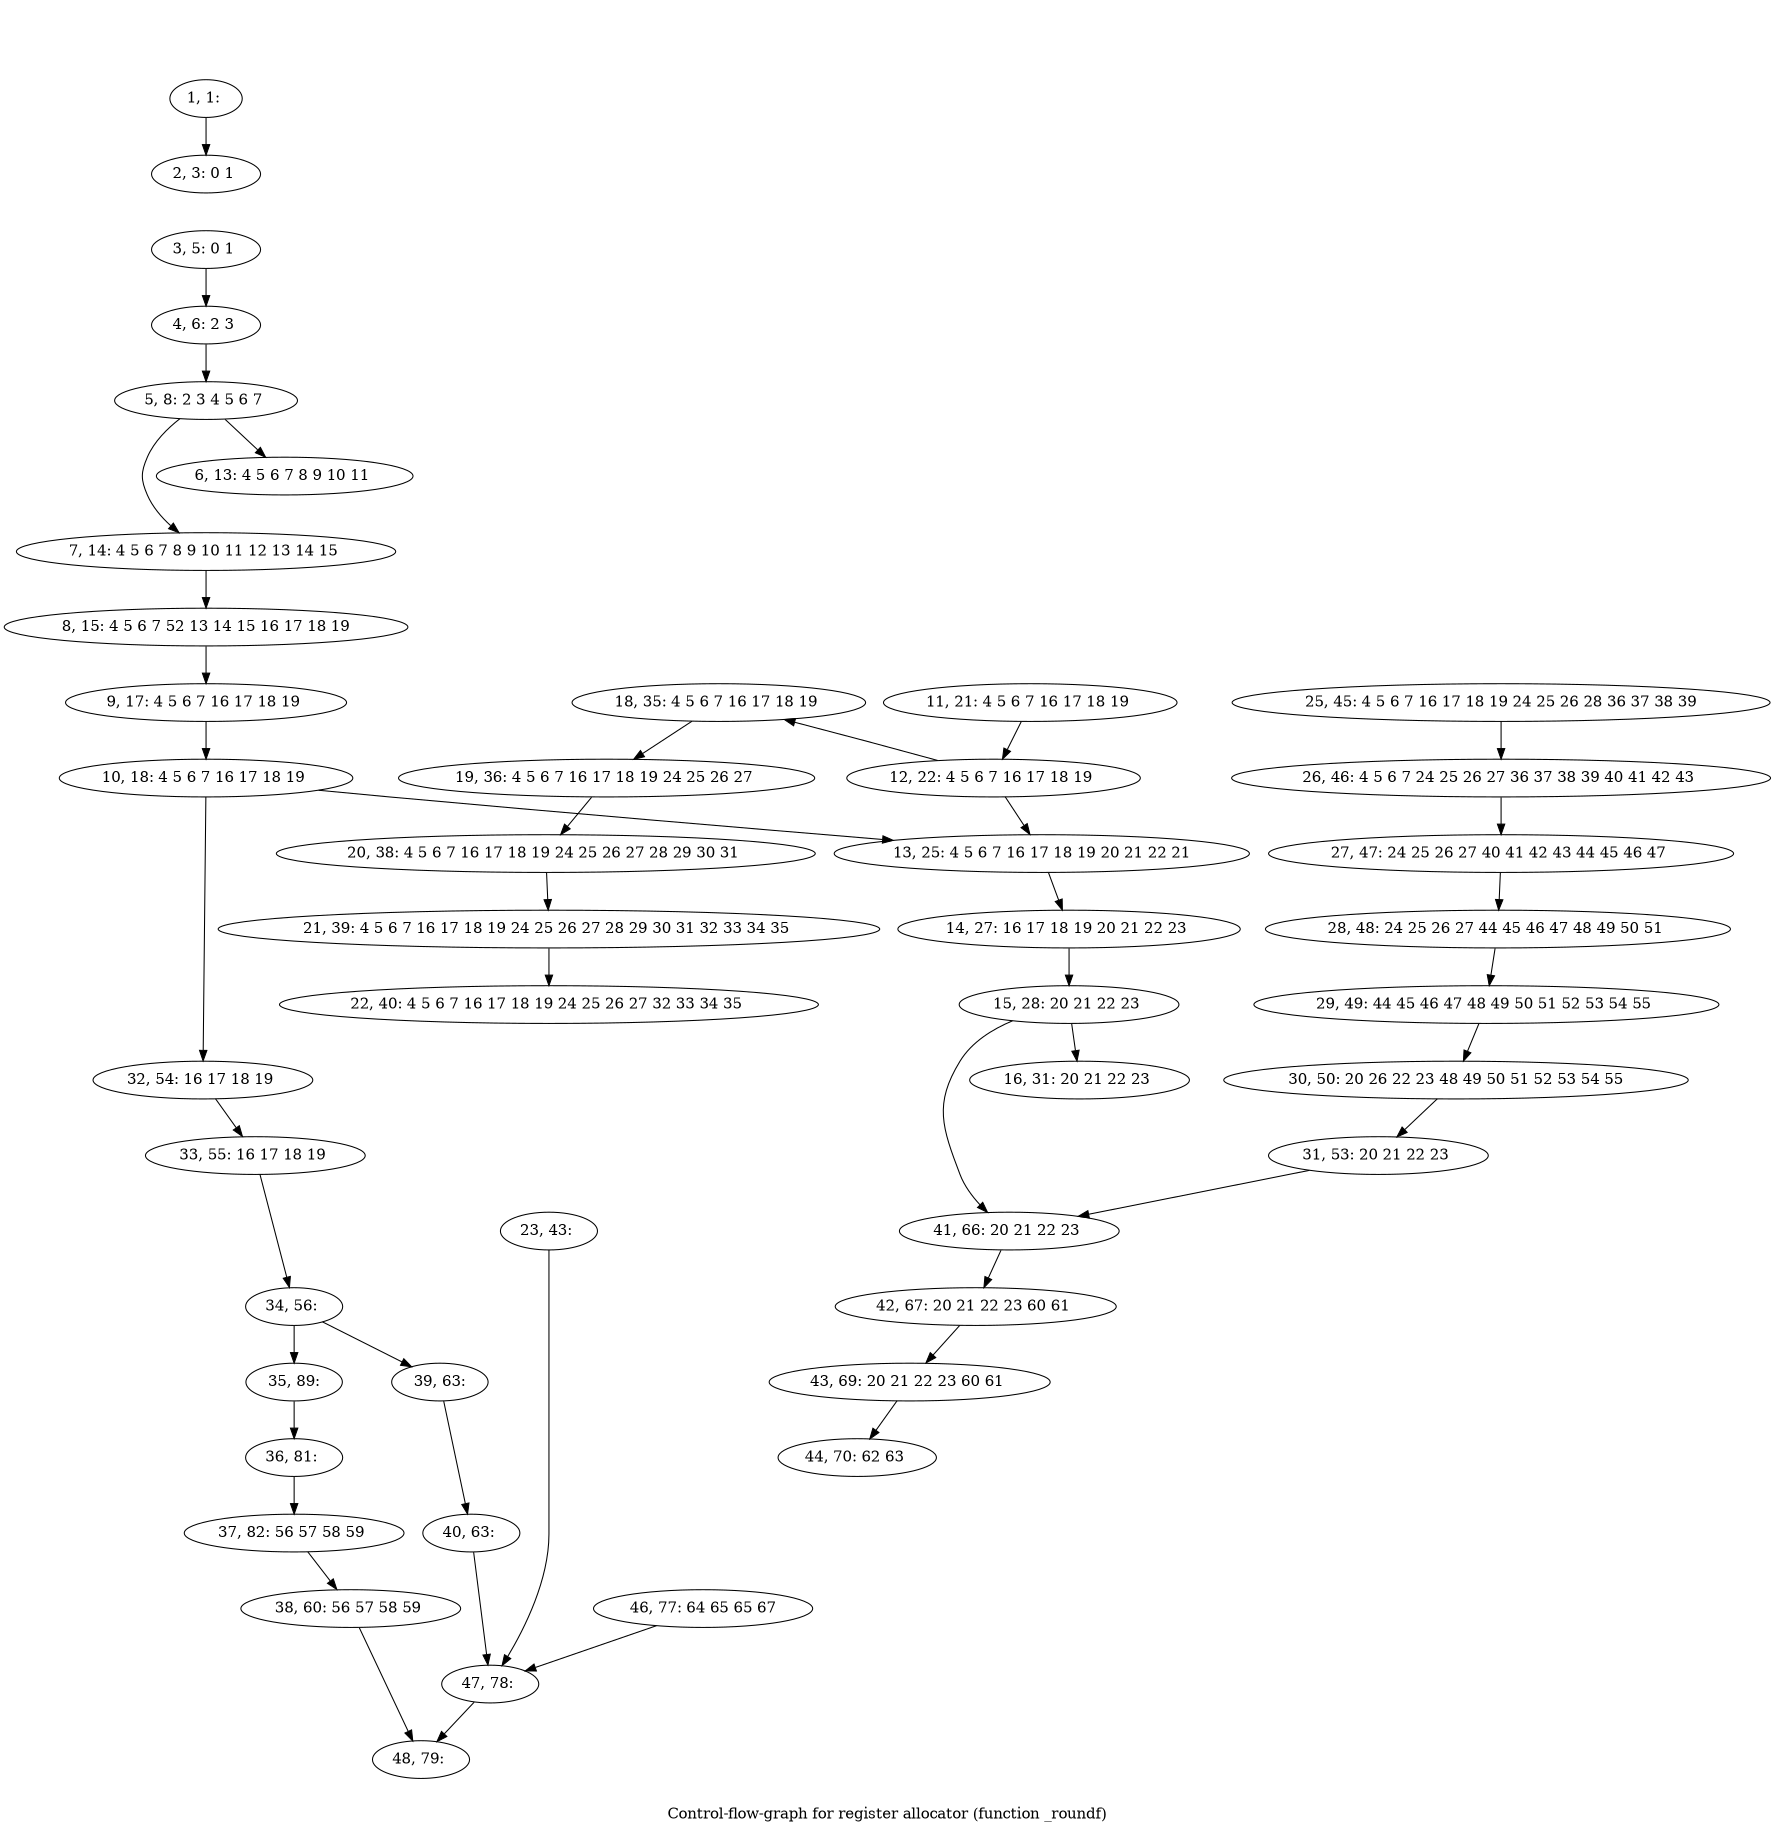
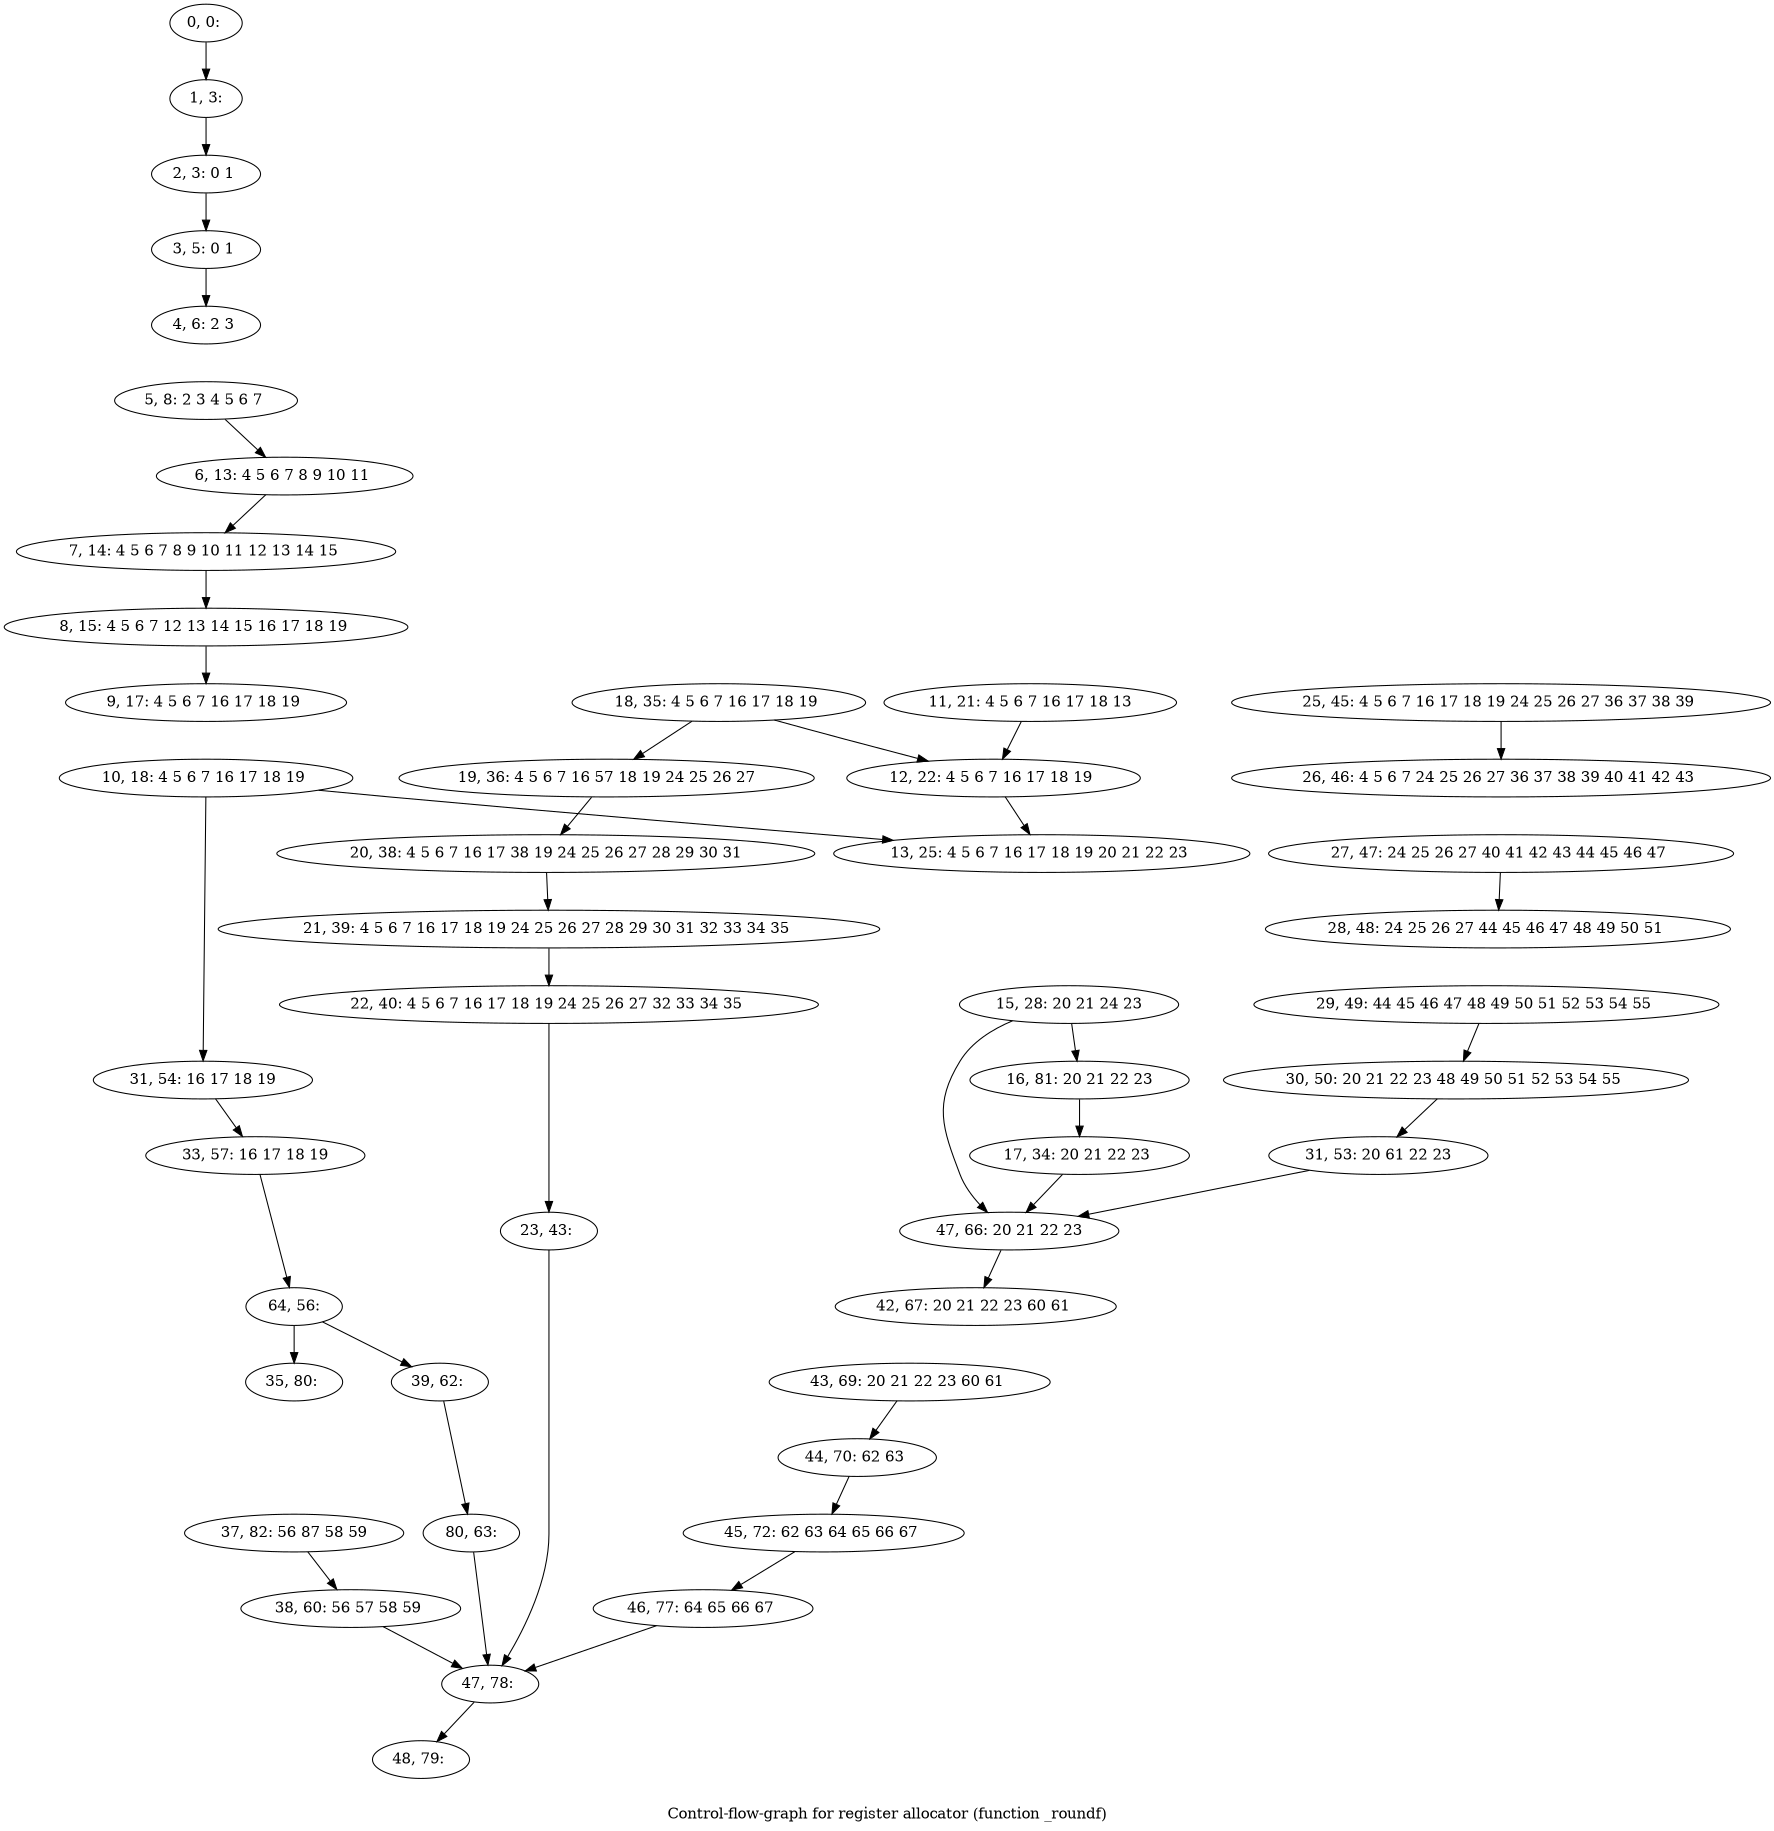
  digraph {
    label="Control-flow-graph for register allocator (function _roundf)"
-   n2 [label="1, 1: "]
+   n1 [label="0, 0: "]
+   n2 [label="1, 3:"]
    n3 [label="2, 3: 0 1 "]
    n4 [label="3, 5: 0 1 "]
    n5 [label="4, 6: 2 3 "]
    n6 [label="5, 8: 2 3 4 5 6 7 "]
    n7 [label="6, 13: 4 5 6 7 8 9 10 11 "]
    n8 [label="7, 14: 4 5 6 7 8 9 10 11 12 13 14 15 "]
-   n9 [label="8, 15: 4 5 6 7 52 13 14 15 16 17 18 19"]
+   n9 [label="8, 15: 4 5 6 7 12 13 14 15 16 17 18 19 "]
    n10 [label="9, 17: 4 5 6 7 16 17 18 19 "]
    n11 [label="10, 18: 4 5 6 7 16 17 18 19 "]
-   n12 [label="32, 54: 16 17 18 19 "]
-   n13 [label="13, 25: 4 5 6 7 16 17 18 19 20 21 22 21"]
-   n14 [label="11, 21: 4 5 6 7 16 17 18 19 "]
+   n12 [label="31, 54: 16 17 18 19"]
+   n13 [label="13, 25: 4 5 6 7 16 17 18 19 20 21 22 23 "]
+   n14 [label="11, 21: 4 5 6 7 16 17 18 13"]
    n15 [label="12, 22: 4 5 6 7 16 17 18 19 "]
-   n16 [label="33, 55: 16 17 18 19 "]
+   n16 [label="33, 57: 16 17 18 19"]
    n17 [label="18, 35: 4 5 6 7 16 17 18 19 "]
-   n18 [label="14, 27: 16 17 18 19 20 21 22 23 "]
-   n19 [label="19, 36: 4 5 6 7 16 17 18 19 24 25 26 27 "]
-   n20 [label="15, 28: 20 21 22 23 "]
-   n21 [label="16, 31: 20 21 22 23 "]
-   n22 [label="41, 66: 20 21 22 23 "]
+   n19 [label="19, 36: 4 5 6 7 16 57 18 19 24 25 26 27"]
+   n20 [label="15, 28: 20 21 24 23"]
+   n21 [label="16, 81: 20 21 22 23"]
+   n22 [label="47, 66: 20 21 22 23"]
+   n23 [label="17, 34: 20 21 22 23 "]
    n24 [label="42, 67: 20 21 22 23 60 61 "]
-   n25 [label="20, 38: 4 5 6 7 16 17 18 19 24 25 26 27 28 29 30 31 "]
+   n25 [label="20, 38: 4 5 6 7 16 17 38 19 24 25 26 27 28 29 30 31"]
    n26 [label="21, 39: 4 5 6 7 16 17 18 19 24 25 26 27 28 29 30 31 32 33 34 35 "]
    n27 [label="22, 40: 4 5 6 7 16 17 18 19 24 25 26 27 32 33 34 35 "]
    n28 [label="23, 43: "]
    n29 [label="47, 78: "]
    n30 [label="48, 79: "]
-   n31 [label="25, 45: 4 5 6 7 16 17 18 19 24 25 26 28 36 37 38 39"]
+   n31 [label="25, 45: 4 5 6 7 16 17 18 19 24 25 26 27 36 37 38 39 "]
    n32 [label="26, 46: 4 5 6 7 24 25 26 27 36 37 38 39 40 41 42 43 "]
    n33 [label="27, 47: 24 25 26 27 40 41 42 43 44 45 46 47 "]
    n34 [label="28, 48: 24 25 26 27 44 45 46 47 48 49 50 51 "]
    n35 [label="29, 49: 44 45 46 47 48 49 50 51 52 53 54 55 "]
-   n36 [label="30, 50: 20 26 22 23 48 49 50 51 52 53 54 55"]
-   n37 [label="31, 53: 20 21 22 23 "]
-   n38 [label="34, 56: "]
-   n39 [label="35, 89:"]
-   n40 [label="39, 63:"]
-   n41 [label="36, 81: "]
-   n42 [label="40, 63: "]
-   n43 [label="37, 82: 56 57 58 59 "]
+   n36 [label="30, 50: 20 21 22 23 48 49 50 51 52 53 54 55 "]
+   n37 [label="31, 53: 20 61 22 23"]
+   n38 [label="64, 56:"]
+   n39 [label="35, 80: "]
+   n40 [label="39, 62: "]
+   n42 [label="80, 63:"]
+   n43 [label="37, 82: 56 87 58 59"]
    n44 [label="38, 60: 56 57 58 59 "]
    n45 [label="43, 69: 20 21 22 23 60 61 "]
    n46 [label="44, 70: 62 63 "]
-   n48 [label="46, 77: 64 65 65 67"]
+   n47 [label="45, 72: 62 63 64 65 66 67 "]
+   n48 [label="46, 77: 64 65 66 67 "]
+   n1 -> n2
    n2 -> n3
+   n3 -> n4
    n4 -> n5
-   n5 -> n6
    n6 -> n7
-   n6 -> n8
+   n7 -> n8
    n8 -> n9
    n9 -> n10
-   n10 -> n11
    n11 -> n12
    n11 -> n13
    n12 -> n16
-   n13 -> n18
    n14 -> n15
    n15 -> n13
-   n15 -> n17
+   n17 -> n15
    n16 -> n38
    n17 -> n19
-   n18 -> n20
    n19 -> n25
    n20 -> n21
    n20 -> n22
+   n21 -> n23
    n22 -> n24
-   n24 -> n45
+   n23 -> n22
    n25 -> n26
    n26 -> n27
+   n27 -> n28
    n28 -> n29
    n29 -> n30
    n31 -> n32
-   n32 -> n33
    n33 -> n34
-   n34 -> n35
    n35 -> n36
    n36 -> n37
    n37 -> n22
    n38 -> n39
    n38 -> n40
-   n39 -> n41
    n40 -> n42
-   n41 -> n43
    n42 -> n29
    n43 -> n44
-   n44 -> n30
+   n44 -> n29
    n45 -> n46
+   n46 -> n47
+   n47 -> n48
    n48 -> n29
  }
